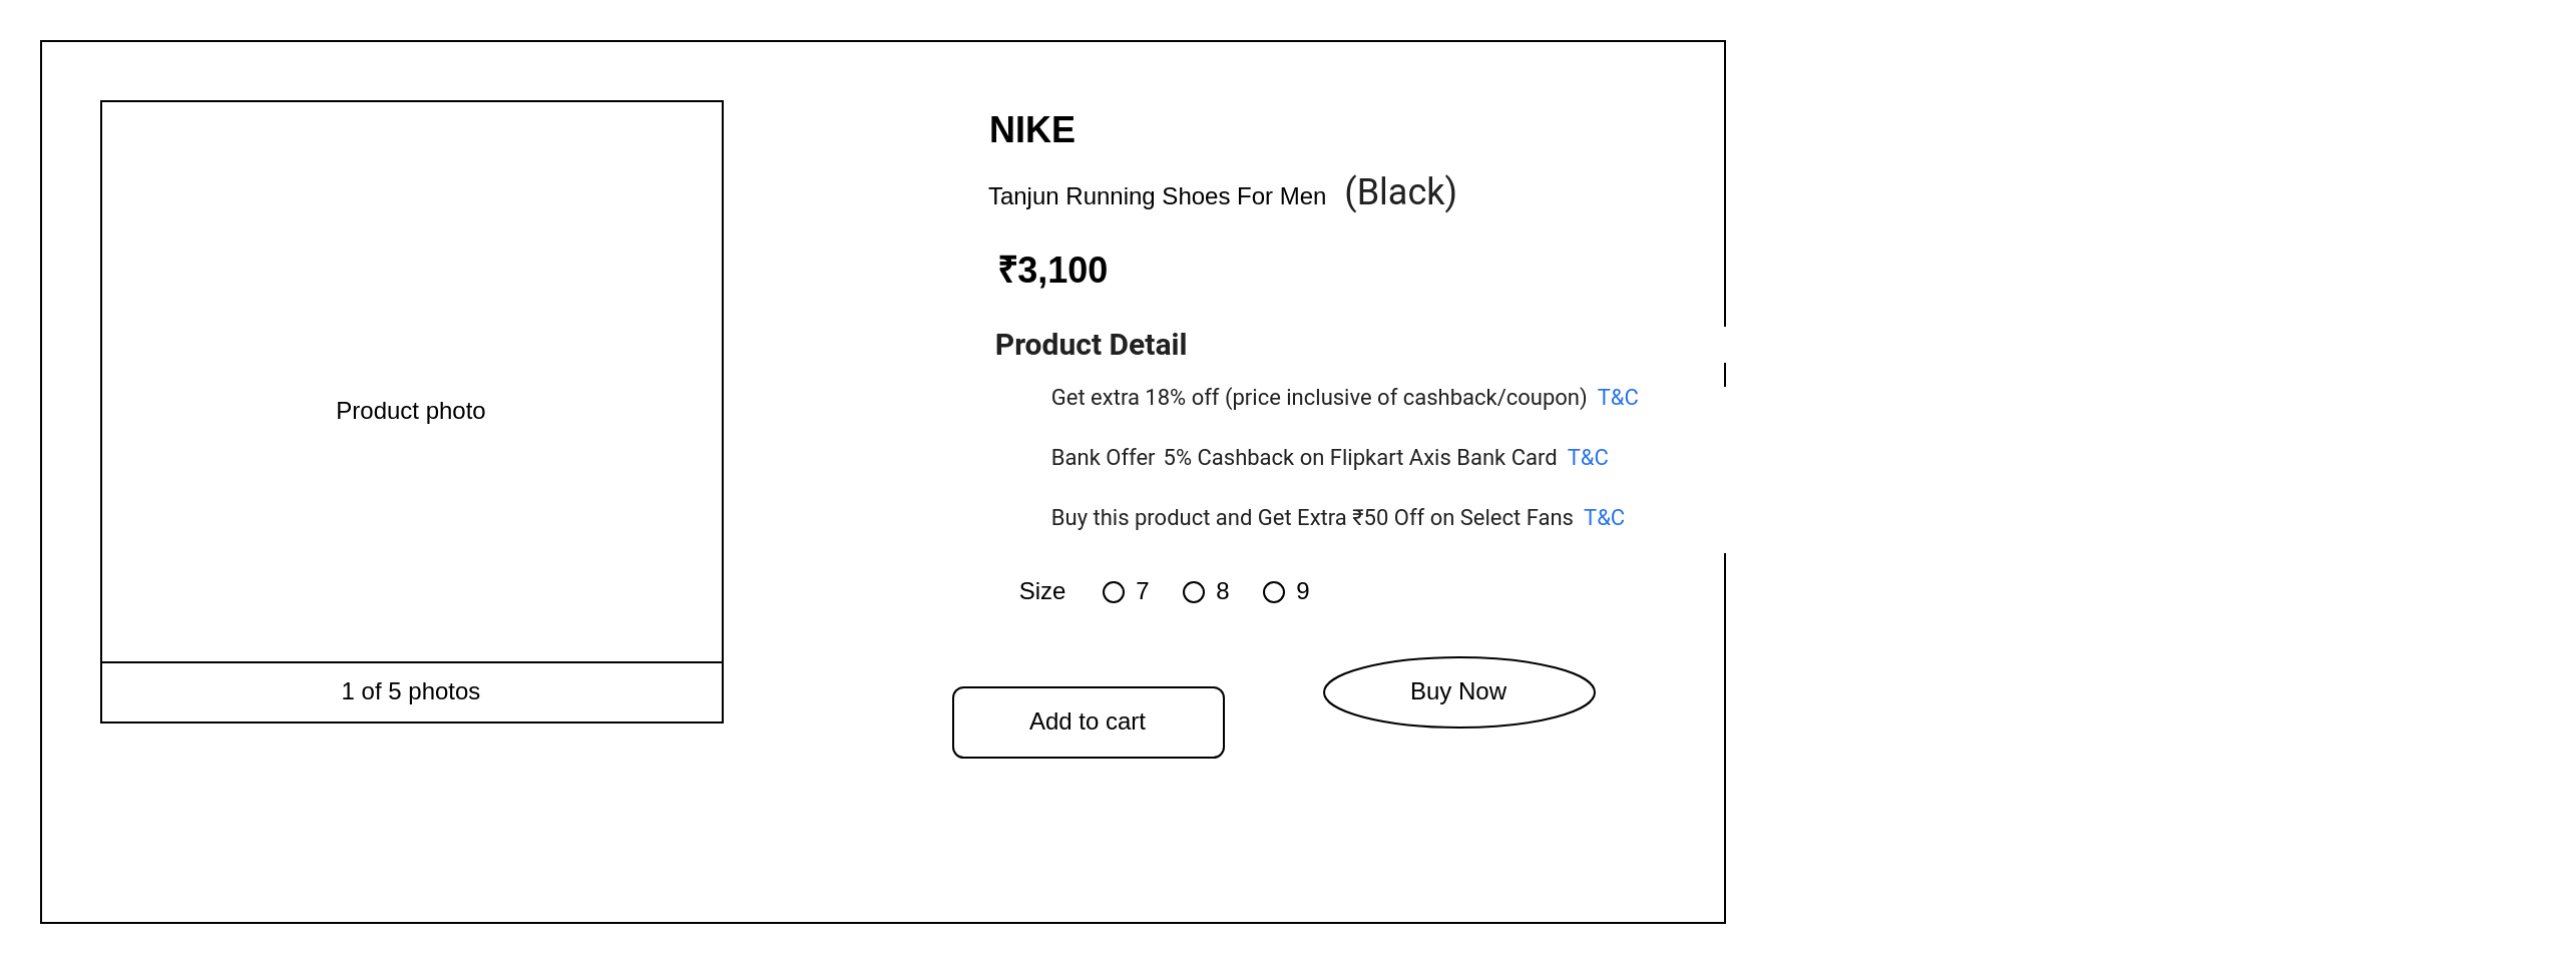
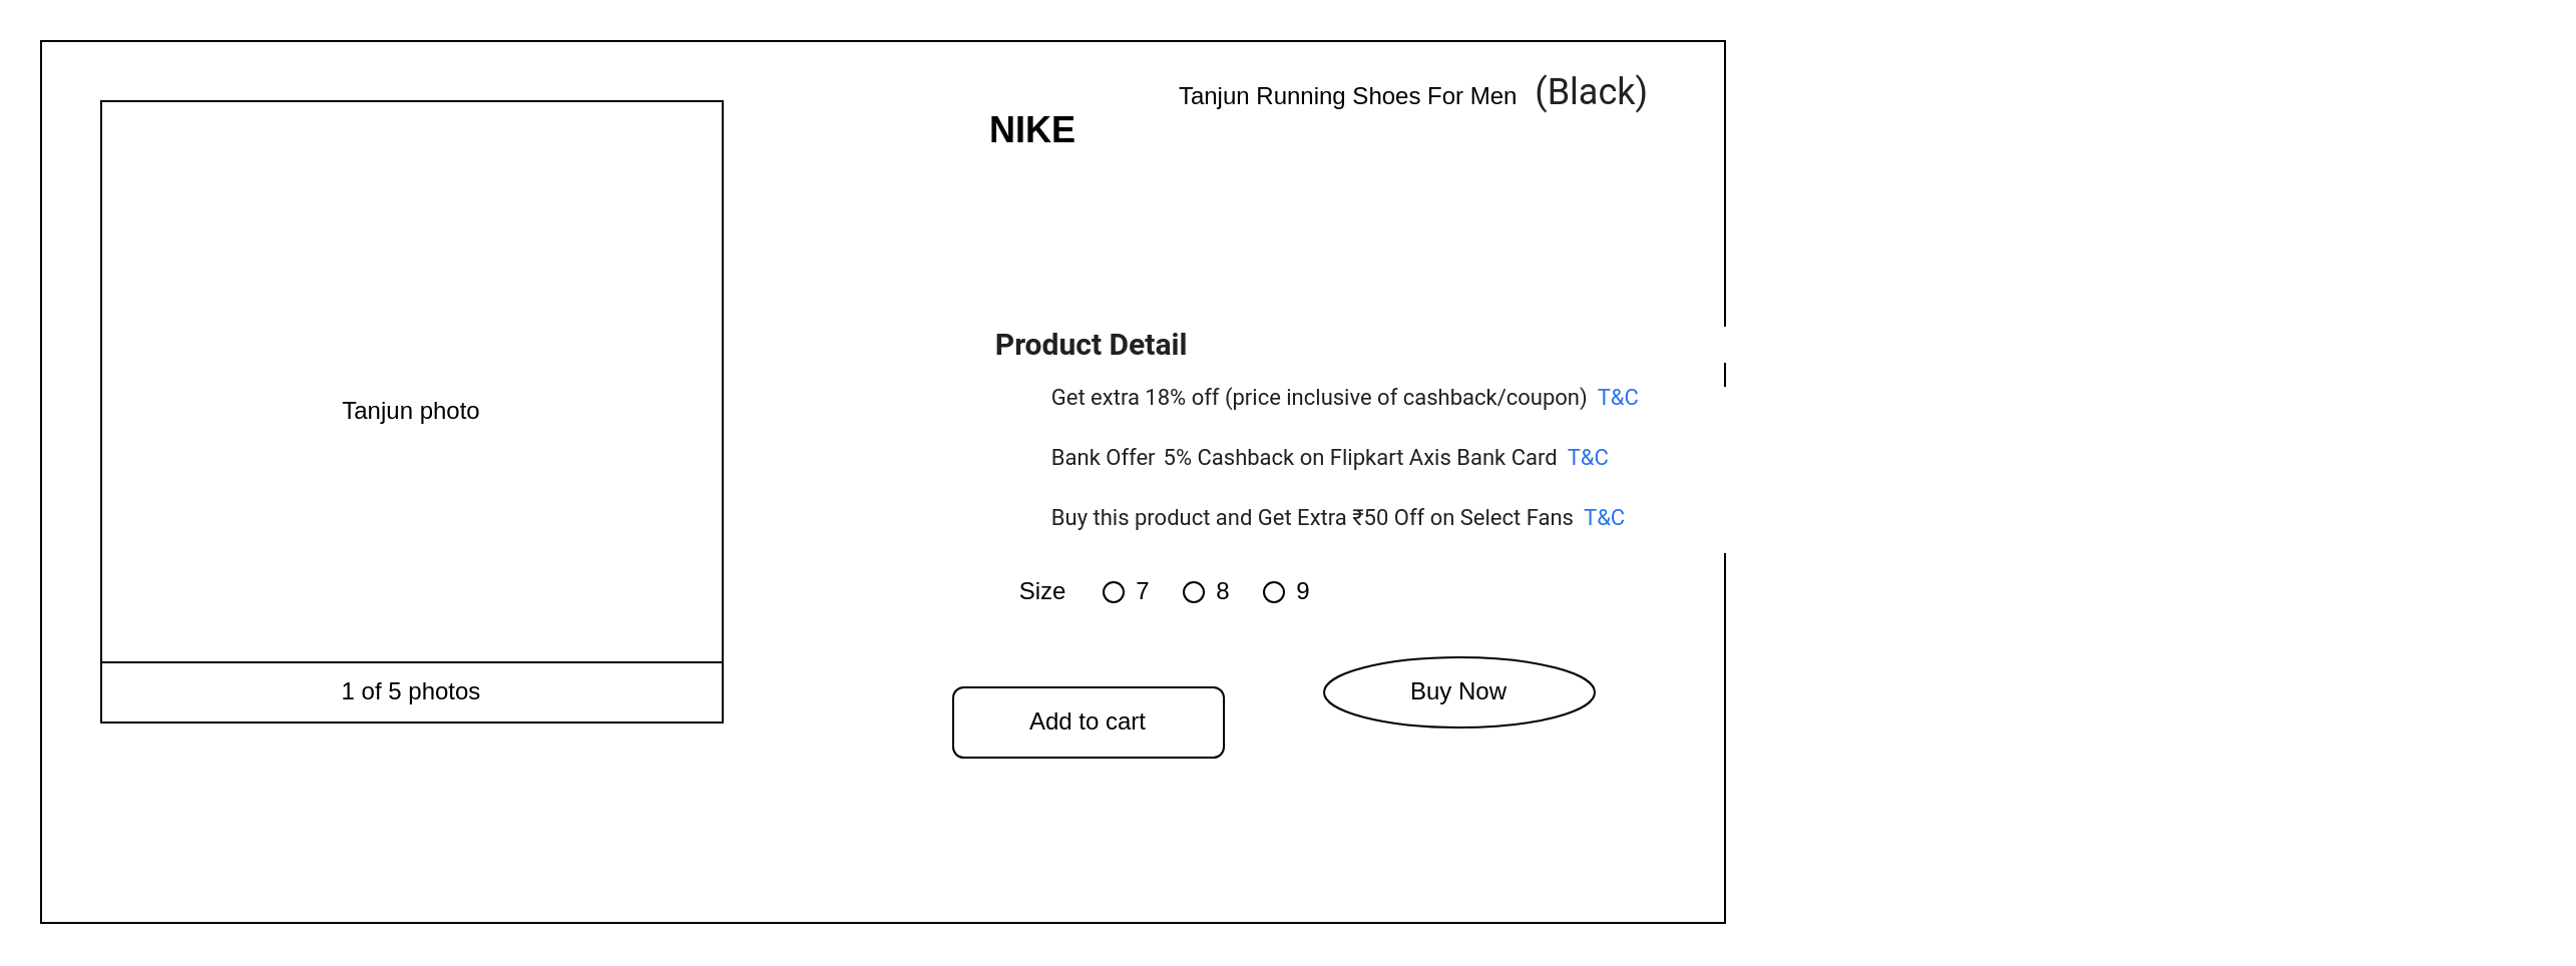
  <mxCell id="0" />
  <mxCell id="1" parent="0" />
  <mxCell id="2" value="" style="rounded=0;whiteSpace=wrap;html=1;" vertex="1" parent="1"><mxGeometry y="20" width="840" height="440" as="geometry" x="20" /></mxCell>
- <mxCell id="3" value="Product photo" style="whiteSpace=wrap;html=1;aspect=fixed;" vertex="1" parent="1"><mxGeometry x="50" y="50" width="310" height="310" as="geometry" /></mxCell>
+ <mxCell id="3" value="Tanjun photo" style="whiteSpace=wrap;html=1;aspect=fixed;" vertex="1" parent="1"><mxGeometry x="50" y="50" width="310" height="310" as="geometry" /></mxCell>
  <mxCell id="4" value="1 of 5 photos" style="rounded=0;whiteSpace=wrap;html=1;" vertex="1" parent="1"><mxGeometry x="50" y="330" width="310" height="30" as="geometry" /></mxCell>
  <mxCell id="5" value="" style="shape=image;html=1;verticalAlign=top;verticalLabelPosition=bottom;labelBackgroundColor=#ffffff;imageAspect=0;aspect=fixed;image=https://cdn1.iconfinder.com/data/icons/material-core/12/chevron-right-128.png" vertex="1" parent="1"><mxGeometry x="246" y="335" width="20" height="20" as="geometry" /></mxCell>
  <mxCell id="6" value="" style="shape=image;html=1;verticalAlign=top;verticalLabelPosition=bottom;labelBackgroundColor=#ffffff;imageAspect=0;aspect=fixed;image=https://cdn1.iconfinder.com/data/icons/material-core/12/chevron-left-128.png" vertex="1" parent="1"><mxGeometry x="140" y="335" width="20" height="20" as="geometry" /></mxCell>
  <mxCell id="7" value="&lt;b&gt;&lt;font style=&quot;font-size: 18px;&quot;&gt;NIKE&lt;/font&gt;&lt;/b&gt;" style="text;html=1;strokeColor=none;fillColor=none;align=center;verticalAlign=middle;whiteSpace=wrap;rounded=0;" vertex="1" parent="1"><mxGeometry x="470" y="50" width="90" height="30" as="geometry" /></mxCell>
- <mxCell id="8" value="Tanjun Running Shoes For Men&lt;span style=&quot;color: rgb(33, 33, 33); font-family: Roboto, Arial, sans-serif; font-size: 18px; text-align: start; background-color: rgb(255, 255, 255);&quot;&gt;&amp;nbsp;&amp;nbsp;(Black)&lt;/span&gt;" style="text;html=1;strokeColor=none;fillColor=none;align=center;verticalAlign=middle;whiteSpace=wrap;rounded=0;" vertex="1" parent="1"><mxGeometry x="490" y="80" width="240" height="30" as="geometry" /></mxCell>
- <mxCell id="9" value="&lt;b&gt;&lt;font style=&quot;font-size: 18px;&quot;&gt;₹3,100&lt;/font&gt;&lt;/b&gt;" style="text;html=1;strokeColor=none;fillColor=none;align=center;verticalAlign=middle;whiteSpace=wrap;rounded=0;" vertex="1" parent="1"><mxGeometry x="490" y="120" width="70" height="30" as="geometry" /></mxCell>
+ <mxCell id="8" value="Tanjun Running Shoes For Men&lt;span style=&quot;color: rgb(33, 33, 33); font-family: Roboto, Arial, sans-serif; font-size: 18px; text-align: start; background-color: rgb(255, 255, 255);&quot;&gt;&amp;nbsp;&amp;nbsp;(Black)&lt;/span&gt;" style="text;html=1;strokeColor=none;fillColor=none;align=center;verticalAlign=middle;whiteSpace=wrap;rounded=0;" vertex="1" parent="1"><mxGeometry x="585" y="30" width="240" height="30" as="geometry" /></mxCell>
  <mxCell id="10" value="&lt;div style=&quot;border-color: var(--border-color); box-sizing: border-box; margin: 8px 0px 0px; padding: 0px; color: rgb(33, 33, 33); font-family: Roboto, Arial, sans-serif; text-align: start; background-color: rgb(255, 255, 255);&quot; class=&quot;_3Z0lU8&quot;&gt;&lt;div style=&quot;border-color: var(--border-color); box-sizing: border-box; margin: 0px; padding: 0px;&quot; class=&quot;rd9nIL&quot;&gt;&lt;font style=&quot;border-color: var(--border-color); font-size: 15px;&quot;&gt;&lt;b style=&quot;border-color: var(--border-color);&quot;&gt;Product Detail&lt;/b&gt;&lt;/font&gt;&lt;/div&gt;&lt;/div&gt;&lt;div style=&quot;border-color: var(--border-color); box-sizing: border-box; margin: 0px; padding: 0px; line-height: 1.43; color: rgb(33, 33, 33); position: relative; font-family: Roboto, Arial, sans-serif; text-align: start; background-color: rgb(255, 255, 255); font-size: 11px;&quot; class=&quot;_3TT44I&quot;&gt;&lt;div style=&quot;border-color: var(--border-color); box-sizing: border-box; margin: 0px; padding: 0px;&quot; class=&quot;WT_FyS&quot;&gt;&lt;div style=&quot;border-color: var(--border-color); box-sizing: border-box; margin: 0px; padding: 0px;&quot; class=&quot;XUp0WS&quot;&gt;&lt;span style=&quot;border-color: var(--border-color); box-sizing: border-box; margin: 12px 0px 0px; padding: 0px; display: flex; flex-flow: row wrap; width: 787.203px;&quot; class=&quot;_3j4Zjq row&quot;&gt;&lt;img style=&quot;border: none; box-sizing: border-box; margin: 0px 10px 0px 0px; padding: 0px; color: inherit; outline: none;&quot; class=&quot;_3HLfAg&quot; height=&quot;18&quot; width=&quot;18&quot; src=&quot;https://rukminim1.flixcart.com/www/36/36/promos/06/09/2016/c22c9fc4-0555-4460-8401-bf5c28d7ba29.png?q=90&quot;&gt;&lt;li style=&quot;border-color: var(--border-color); box-sizing: border-box; margin: -2px 0px 0px; padding: 0px; list-style: none; width: 739.969px; display: inline-block; vertical-align: top;&quot; class=&quot;_16eBzU col&quot;&gt;Get extra 18% off (price inclusive of cashback/coupon)&lt;div style=&quot;border-color: var(--border-color); box-sizing: border-box; margin: 0px; padding: 0px; display: inline-block; position: relative;&quot; class=&quot;Bv11UC _1qNw3R&quot;&gt;&lt;span style=&quot;border-color: var(--border-color); box-sizing: border-box; margin: 0px 0px 0px 5px; padding: 0px; color: rgb(40, 116, 240); display: inline-block; cursor: pointer;&quot; class=&quot;fGhUR2&quot;&gt;T&amp;amp;C&lt;/span&gt;&lt;/div&gt;&lt;br style=&quot;border-color: var(--border-color);&quot;&gt;&lt;/li&gt;&lt;/span&gt;&lt;span style=&quot;border-color: var(--border-color); box-sizing: border-box; margin: 12px 0px 0px; padding: 0px; display: flex; flex-flow: row wrap; width: 787.203px;&quot; class=&quot;_3j4Zjq row&quot;&gt;&lt;img style=&quot;border: none; box-sizing: border-box; margin: 0px 10px 0px 0px; padding: 0px; color: inherit; outline: none;&quot; class=&quot;_3HLfAg&quot; height=&quot;18&quot; width=&quot;18&quot; src=&quot;https://rukminim1.flixcart.com/www/36/36/promos/06/09/2016/c22c9fc4-0555-4460-8401-bf5c28d7ba29.png?q=90&quot;&gt;&lt;li style=&quot;border-color: var(--border-color); box-sizing: border-box; margin: -2px 0px 0px; padding: 0px; list-style: none; width: 739.969px; display: inline-block; vertical-align: top;&quot; class=&quot;_16eBzU col&quot;&gt;&lt;font style=&quot;border-color: var(--border-color);&quot;&gt;&lt;span style=&quot;border-color: var(--border-color); box-sizing: border-box; margin: 0px; padding: 0px 4px 0px 0px;&quot; class=&quot;u8dYXW&quot;&gt;Bank Offer&lt;/span&gt;&lt;span style=&quot;border-color: var(--border-color); box-sizing: border-box; margin: 0px; padding: 0px;&quot;&gt;5% Cashback on Flipkart Axis Bank Card&lt;/span&gt;&lt;div style=&quot;border-color: var(--border-color); box-sizing: border-box; margin: 0px; padding: 0px; display: inline-block; position: relative;&quot; class=&quot;Bv11UC _1qNw3R&quot;&gt;&lt;span style=&quot;border-color: var(--border-color); box-sizing: border-box; margin: 0px 0px 0px 5px; padding: 0px; color: rgb(40, 116, 240); display: inline-block; cursor: pointer;&quot; class=&quot;fGhUR2&quot;&gt;T&amp;amp;C&lt;/span&gt;&lt;/div&gt;&lt;/font&gt;&lt;/li&gt;&lt;/span&gt;&lt;span style=&quot;border-color: var(--border-color); box-sizing: border-box; margin: 12px 0px 0px; padding: 0px; display: flex; flex-flow: row wrap; width: 787.203px;&quot; class=&quot;_3j4Zjq row&quot;&gt;&lt;font style=&quot;border-color: var(--border-color);&quot; color=&quot;rgba(0, 0, 0, 0)&quot;&gt;&lt;span style=&quot;border-color: initial; border-width: initial; border-image: initial; outline-color: initial; outline-width: initial;&quot;&gt;&lt;img style=&quot;border: none; box-sizing: border-box; margin: 0px 10px 0px 0px; padding: 0px; color: inherit; outline: none;&quot; class=&quot;_3HLfAg&quot; height=&quot;18&quot; width=&quot;18&quot; src=&quot;https://rukminim1.flixcart.com/www/36/36/promos/06/09/2016/c22c9fc4-0555-4460-8401-bf5c28d7ba29.png?q=90&quot;&gt;&lt;/span&gt;&lt;/font&gt;&lt;li style=&quot;border-color: var(--border-color); box-sizing: border-box; margin: -2px 0px 0px; padding: 0px; list-style: none; width: 739.969px; display: inline-block; vertical-align: top;&quot; class=&quot;_16eBzU col&quot;&gt;&lt;font style=&quot;border-color: var(--border-color);&quot;&gt;&lt;span style=&quot;border-color: var(--border-color); box-sizing: border-box; margin: 0px; padding: 0px;&quot;&gt;Buy this product and Get Extra ₹50 Off on Select Fans&lt;/span&gt;&lt;div style=&quot;border-color: var(--border-color); box-sizing: border-box; margin: 0px; padding: 0px; display: inline-block; position: relative;&quot; class=&quot;Bv11UC _1qNw3R&quot;&gt;&lt;span style=&quot;border-color: var(--border-color); box-sizing: border-box; margin: 0px 0px 0px 5px; padding: 0px; color: rgb(40, 116, 240); display: inline-block; cursor: pointer;&quot; class=&quot;fGhUR2&quot;&gt;T&amp;amp;C&lt;/span&gt;&lt;/div&gt;&lt;/font&gt;&lt;/li&gt;&lt;/span&gt;&lt;/div&gt;&lt;/div&gt;&lt;/div&gt;" style="text;html=1;strokeColor=none;fillColor=none;align=center;verticalAlign=middle;whiteSpace=wrap;rounded=0;" vertex="1" parent="1"><mxGeometry x="680" y="110" width="420" height="210" as="geometry" /></mxCell>
  <mxCell id="11" value="Size" style="text;html=1;strokeColor=none;fillColor=none;align=center;verticalAlign=middle;whiteSpace=wrap;rounded=0;" vertex="1" parent="1"><mxGeometry x="490" y="280" width="60" height="30" as="geometry" /></mxCell>
  <mxCell id="12" value="7" style="text;html=1;strokeColor=none;fillColor=none;align=center;verticalAlign=middle;whiteSpace=wrap;rounded=0;" vertex="1" parent="1"><mxGeometry x="540" y="280" width="60" height="30" as="geometry" /></mxCell>
  <mxCell id="13" value="" style="ellipse;whiteSpace=wrap;html=1;aspect=fixed;" vertex="1" parent="1"><mxGeometry x="550" y="290" width="10" height="10" as="geometry" /></mxCell>
  <mxCell id="14" value="8" style="text;html=1;strokeColor=none;fillColor=none;align=center;verticalAlign=middle;whiteSpace=wrap;rounded=0;" vertex="1" parent="1"><mxGeometry x="580" y="280" width="60" height="30" as="geometry" /></mxCell>
  <mxCell id="15" value="" style="ellipse;whiteSpace=wrap;html=1;aspect=fixed;" vertex="1" parent="1"><mxGeometry x="590" y="290" width="10" height="10" as="geometry" /></mxCell>
  <mxCell id="16" value="" style="ellipse;whiteSpace=wrap;html=1;aspect=fixed;" vertex="1" parent="1"><mxGeometry x="630" y="290" width="10" height="10" as="geometry" /></mxCell>
  <mxCell id="17" value="9" style="text;html=1;strokeColor=none;fillColor=none;align=center;verticalAlign=middle;whiteSpace=wrap;rounded=0;" vertex="1" parent="1"><mxGeometry x="620" y="280" width="60" height="30" as="geometry" /></mxCell>
  <mxCell id="18" value="Add to cart" style="rounded=1;whiteSpace=wrap;html=1;" vertex="1" parent="1"><mxGeometry x="475" y="342.5" width="135" height="35" as="geometry" /></mxCell>
  <mxCell id="19" value="Buy Now" style="ellipse;whiteSpace=wrap;html=1;" vertex="1" parent="1"><mxGeometry x="660" y="327.5" width="135" height="35" as="geometry" /></mxCell>
